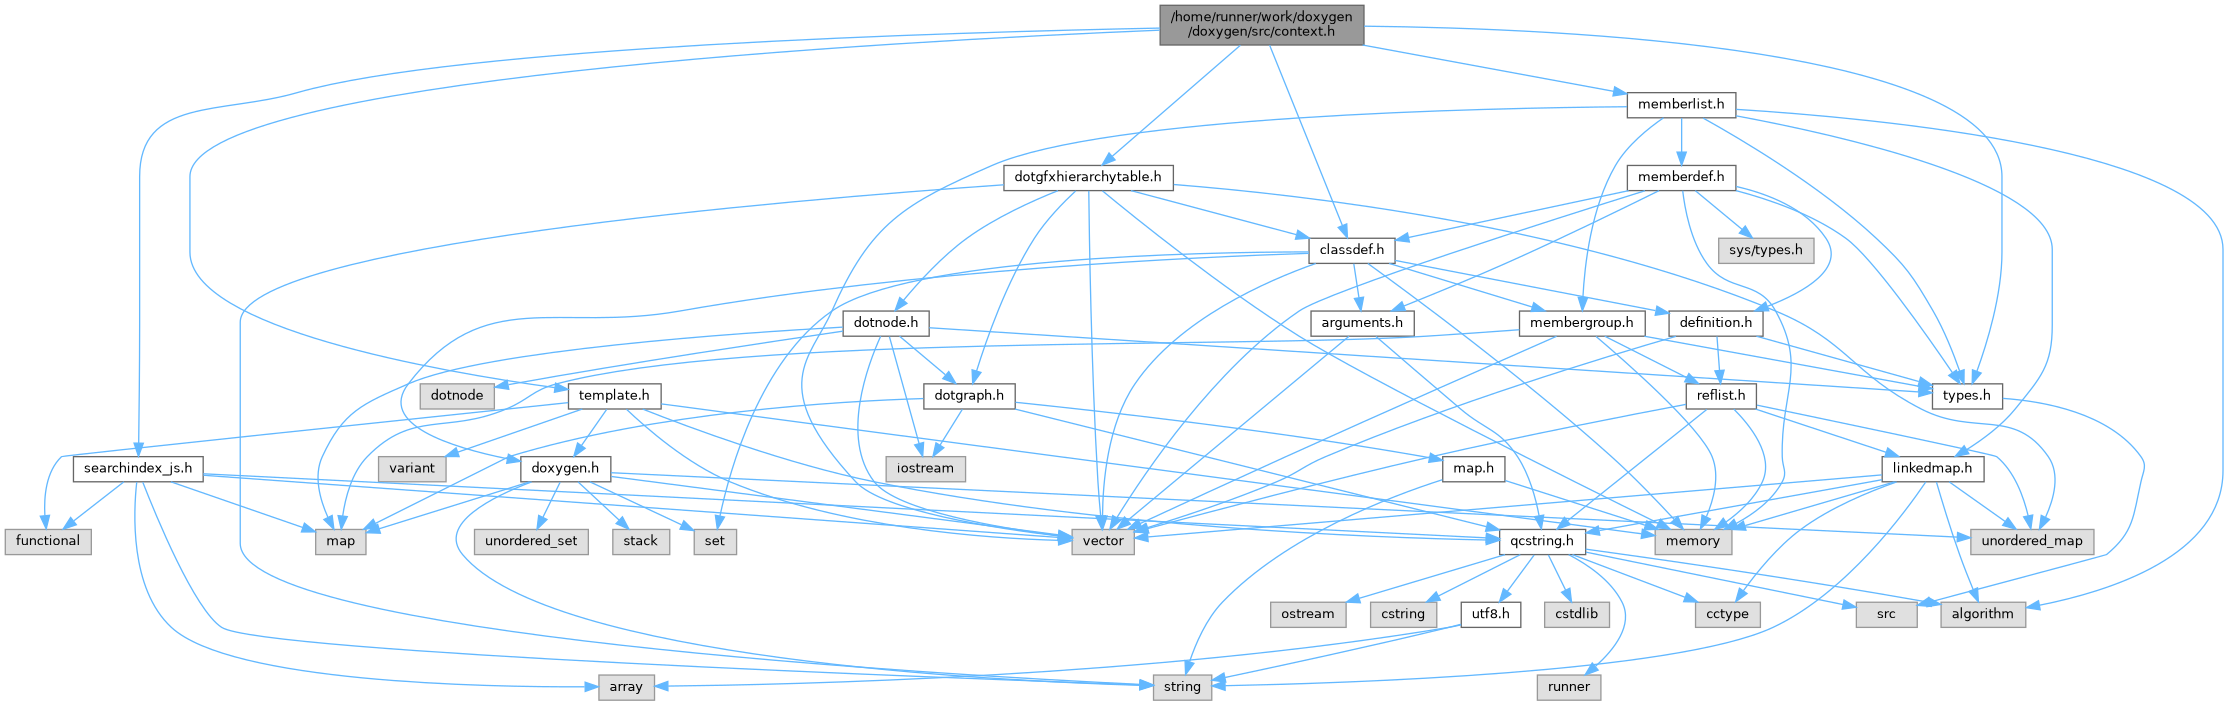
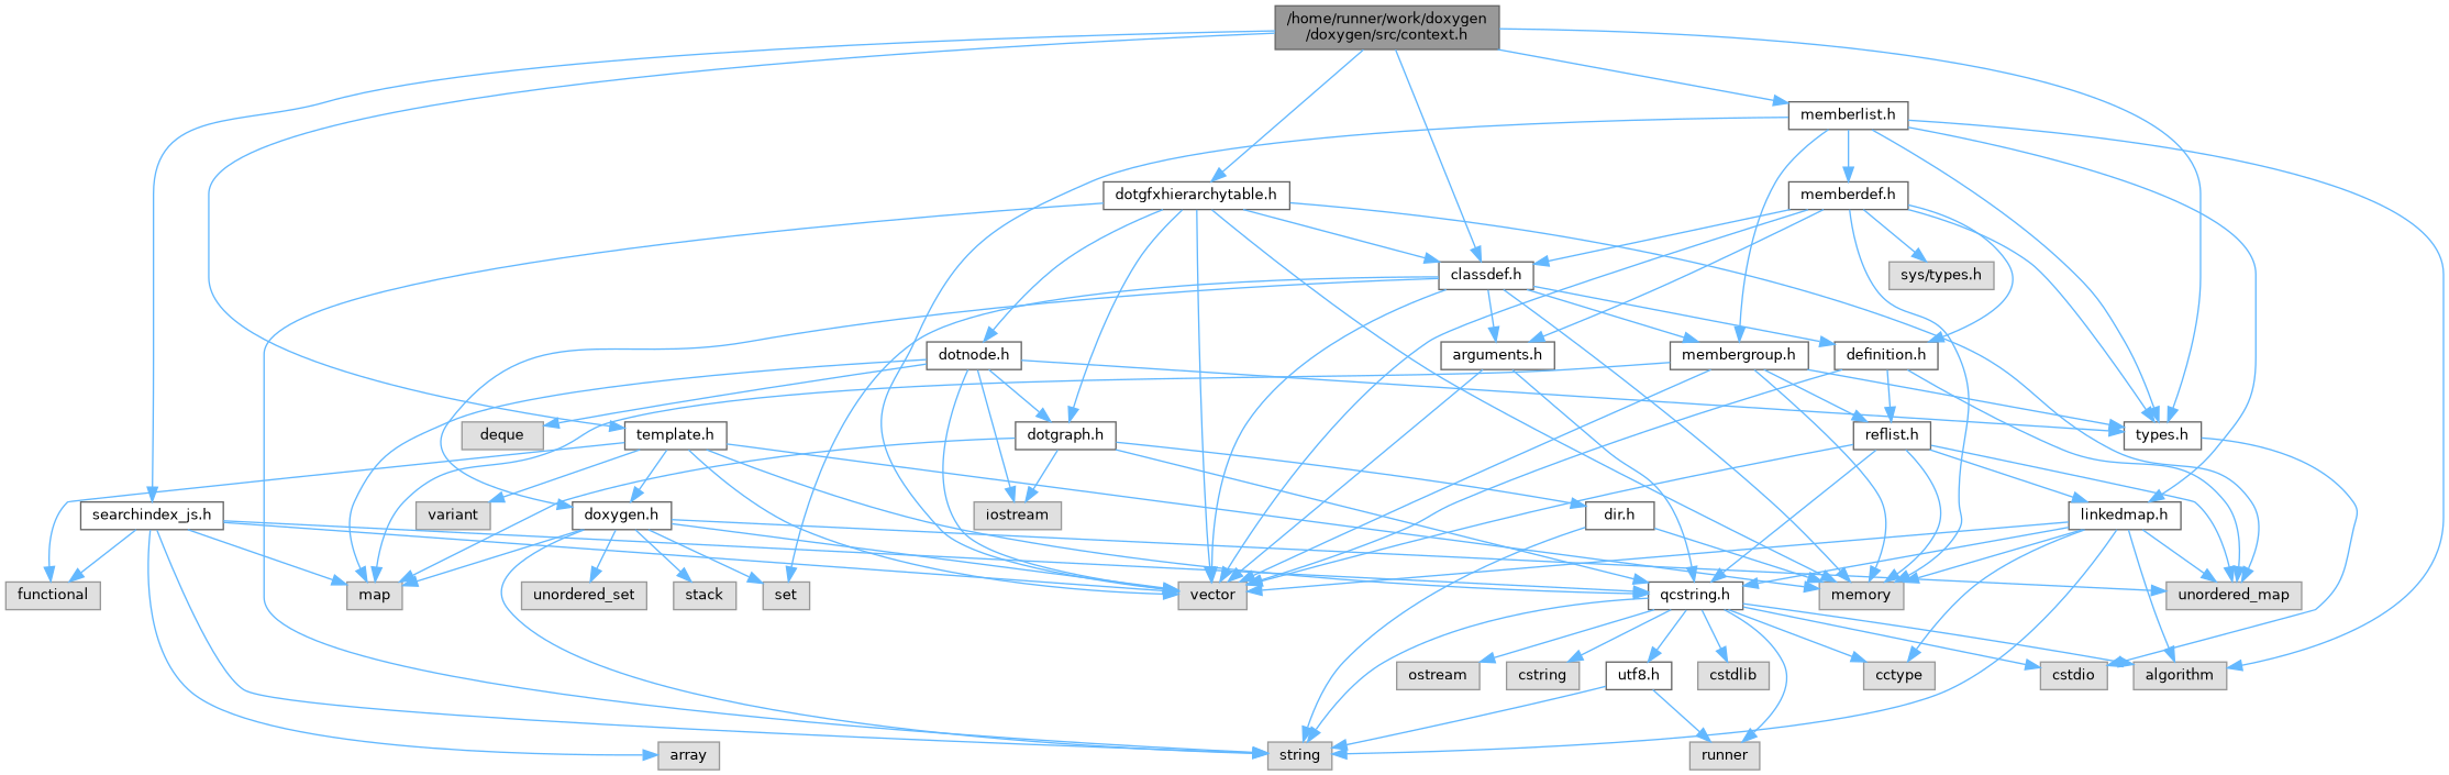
  digraph {
    node [color=grey60 fillcolor="#E0E0E0" fontname=Helvetica fontsize=10 shape=box style=filled]
    edge [color=steelblue1 fontname=Helvetica fontsize=10 labelfontname=Helvetica labelfontsize=10 style=solid]
    n1 [color=gray40 fillcolor=grey60 fontcolor=black height=0.2 label="/home/runner/work/doxygen\l/doxygen/src/context.h" width=0.4]
    n2 [color=grey40 fillcolor=white height=0.2 label="types.h" width=0.4]
    n3 [color=grey40 fillcolor=white height=0.2 label="template.h" width=0.4]
    n4 [color=grey40 fillcolor=white height=0.2 label="classdef.h" width=0.4]
    n5 [color=grey40 fillcolor=white height=0.2 label="searchindex_js.h" width=0.4]
    n6 [color=grey40 fillcolor=white height=0.2 label="memberlist.h" width=0.4]
    n7 [color=grey40 fillcolor=white height=0.2 label="dotgfxhierarchytable.h" width=0.4]
-   n8 [height=0.2 label=src width=0.4]
+   n8 [height=0.2 label=cstdio width=0.4]
    n9 [color=grey40 fillcolor=white height=0.2 label="qcstring.h" width=0.4]
    n10 [height=0.2 label=vector width=0.4]
    n11 [height=0.2 label=memory width=0.4]
    n12 [height=0.2 label=functional width=0.4]
    n13 [height=0.2 label=variant width=0.4]
    n14 [color=grey40 fillcolor=white height=0.2 label="doxygen.h" width=0.4]
    n15 [height=0.2 label=set width=0.4]
    n16 [color=grey40 fillcolor=white height=0.2 label="definition.h" width=0.4]
    n17 [color=grey40 fillcolor=white height=0.2 label="arguments.h" width=0.4]
    n18 [color=grey40 fillcolor=white height=0.2 label="membergroup.h" width=0.4]
    n19 [height=0.2 label=string width=0.4]
    n20 [height=0.2 label=map width=0.4]
    n21 [height=0.2 label=array width=0.4]
    n22 [height=0.2 label=algorithm width=0.4]
    n23 [color=grey40 fillcolor=white height=0.2 label="linkedmap.h" width=0.4]
    n24 [color=grey40 fillcolor=white height=0.2 label="memberdef.h" width=0.4]
    n25 [height=0.2 label=unordered_map width=0.4]
    n26 [color=grey40 fillcolor=white height=0.2 label="dotgraph.h" width=0.4]
    n27 [color=grey40 fillcolor=white height=0.2 label="dotnode.h" width=0.4]
    n28 [height=0.2 label=cctype width=0.4]
    n29 [height=0.2 label=cstring width=0.4]
    n30 [height=0.2 label=cstdlib width=0.4]
    n31 [height=0.2 label=runner width=0.4]
    n32 [height=0.2 label=ostream width=0.4]
    n33 [color=grey40 fillcolor=white height=0.2 label="utf8.h" width=0.4]
    n34 [height=0.2 label=unordered_set width=0.4]
    n35 [height=0.2 label=stack width=0.4]
    n36 [color=grey40 fillcolor=white height=0.2 label="reflist.h" width=0.4]
    n37 [height=0.2 label="sys/types.h" width=0.4]
    n38 [height=0.2 label=iostream width=0.4]
-   n39 [color=grey40 fillcolor=white height=0.2 label="map.h" width=0.4]
-   n40 [height=0.2 label=dotnode width=0.4]
+   n39 [color=grey40 fillcolor=white height=0.2 label="dir.h" width=0.4]
+   n40 [height=0.2 label=deque width=0.4]
    n1 -> n2
    n1 -> n3
    n1 -> n4
    n1 -> n5
    n1 -> n6
    n1 -> n7
    n2 -> n8
    n3 -> n9
    n3 -> n10
    n3 -> n11
    n3 -> n12
    n3 -> n13
    n3 -> n14
    n4 -> n10
    n4 -> n11
    n4 -> n14
    n4 -> n15
    n4 -> n16
    n4 -> n17
    n4 -> n18
    n5 -> n9
    n5 -> n10
    n5 -> n12
    n5 -> n19
    n5 -> n20
    n5 -> n21
    n6 -> n2
    n6 -> n10
    n6 -> n18
    n6 -> n22
    n6 -> n23
    n6 -> n24
    n7 -> n4
    n7 -> n10
    n7 -> n11
    n7 -> n19
    n7 -> n25
    n7 -> n26
    n7 -> n27
    n9 -> n8
+   n9 -> n19
    n9 -> n22
    n9 -> n28
    n9 -> n29
    n9 -> n30
    n9 -> n31
    n9 -> n32
    n9 -> n33
    n14 -> n10
    n14 -> n15
    n14 -> n19
    n14 -> n20
    n14 -> n25
    n14 -> n34
    n14 -> n35
-   n16 -> n2
+   n16 -> n25
    n16 -> n10
    n16 -> n36
    n17 -> n9
    n17 -> n10
    n18 -> n2
    n18 -> n10
    n18 -> n11
    n18 -> n20
    n18 -> n36
    n23 -> n9
    n23 -> n10
    n23 -> n11
    n23 -> n19
    n23 -> n22
    n23 -> n25
    n23 -> n28
    n24 -> n2
    n24 -> n4
    n24 -> n10
    n24 -> n11
    n24 -> n16
    n24 -> n17
    n24 -> n37
    n26 -> n9
    n26 -> n20
    n26 -> n38
    n26 -> n39
    n27 -> n2
    n27 -> n10
    n27 -> n20
    n27 -> n26
    n27 -> n38
    n27 -> n40
    n33 -> n19
-   n33 -> n21
+   n33 -> n31
    n36 -> n9
    n36 -> n10
    n36 -> n11
    n36 -> n23
    n36 -> n25
    n39 -> n11
    n39 -> n19
  }
